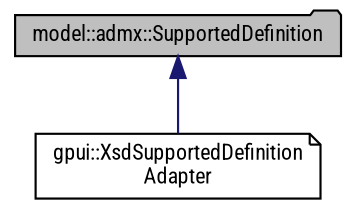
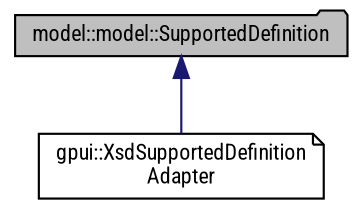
  digraph {
    fontname="Roboto Condensed"
    node [color=black fontname="Roboto Condensed" fontsize=10 style=filled]
-   n1 [fillcolor=grey75 fontcolor=black height=0.2 label="model::admx::SupportedDefinition" shape=folder width=0.4]
+   n1 [fillcolor=grey75 fontcolor=black height=0.2 label="model::model::SupportedDefinition" shape=folder width=0.4]
    n2 [fillcolor=white height=0.2 label="gpui::XsdSupportedDefinition\lAdapter" shape=note width=0.4]
    n1 -> n2 [color=midnightblue dir=back fontname="Roboto Condensed" fontsize=10 labelfontname=Helvetica labelfontsize=10 style=solid]
  }
